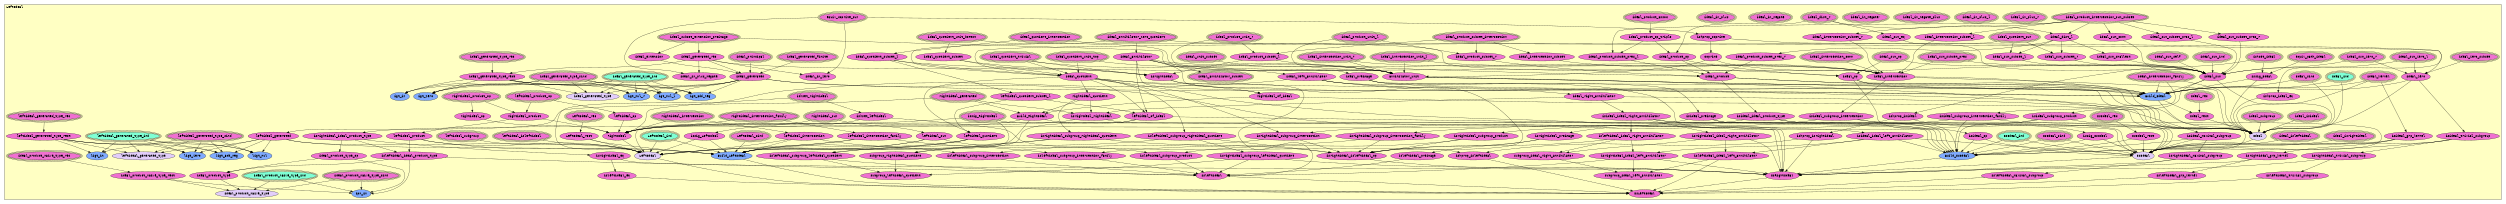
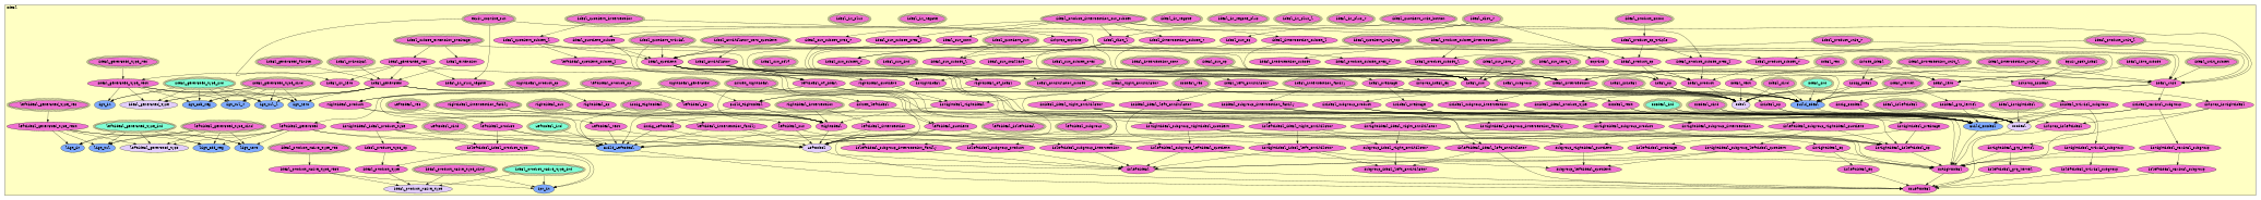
  digraph {
    fontname="DejaVu Sans Mono"
    node [fillcolor="#F070D1" fontname="DejaVu Sans Mono" style=filled]
    edge [fontname="DejaVu Sans Mono"]
    n1 [label=isideal_subgroup_intersection_family]
    n2 [label=isrightideal_subgroup_intersection_family]
    n3 [label=ideal_subset_extension_preimage peripheries=3]
    n4 [label=isleftideal_subgroup_intersection_family]
    n5 [label=ideal_extension]
    n6 [label=ideal_preimage]
    n7 [label=ideal_intersection]
    n8 [label=rightideal_intersection peripheries=3]
    n9 [label=isideal_preimage]
    n10 [label=leftideal_intersection]
    n11 [label=isrightideal_preimage]
    n12 [label=isleftideal_preimage]
    n13 [label=isideal_subgroup_intersection]
    n14 [label=isrightideal_subgroup_intersection]
    n15 [label=ideal_annihilator_zero_quotient peripheries=3]
    n16 [label=isleftideal_subgroup_intersection]
    n17 [label=ideal_annihilator_subset peripheries=3]
-   n18 [label=annihilator_unit]
+   n18 [label=ideal_unit]
    n19 [label=ideal_quotient_intersection peripheries=3]
    n20 [label=isideal_maximal_subgroup]
    n21 [label=ideal_quotient_sum peripheries=3]
    n22 [label=isrightideal_maximal_subgroup]
    n23 [label=ideal_quotient_unit_top peripheries=3]
    n24 [label=isleftideal_maximal_subgroup]
    n25 [label=ideal_quotient_unit_bottom peripheries=3]
    n26 [label=ideal_zero]
    n27 [label=ideal_quotient_trivial peripheries=3]
    n28 [label=isideal_trivial_subgroup]
    n29 [label=ideal_quotient_subset_l]
    n30 [label=leftideal_quotient_subset_l]
    n31 [label=isrightideal_trivial_subgroup]
    n32 [label=isleftideal_trivial_subgroup]
    n33 [label=ideal_quotient_subset]
    n34 [label=isrightideal_eq]
    n35 [label=ideal_product_intersection_sum_subset peripheries=3]
    n36 [label=isleftideal_eq]
    n37 [label=ideal_intersection_unit_r peripheries=3]
    n38 [label=ishprop_ideal_eq]
    n39 [label=ideal_intresection_unit_l peripheries=3]
    n40 [label=ideal_product_unit_r peripheries=3]
    n41 [label=equiv_path_ideal peripheries=3]
    n42 [label=ideal_product_unit_l peripheries=3]
    n43 [label=ideal_in_plus_r peripheries=3]
    n44 [label=ideal_sum_zero_r peripheries=3]
    n45 [label=ideal_in_plus_l peripheries=3]
    n46 [label=ideal_sum_zero_l peripheries=3]
    n47 [label=ideal_in_negate_plus peripheries=3]
    n48 [label=ideal_sum_comm]
    n49 [label=ideal_in_plus_negate]
    n50 [label="ideal_in_negate'" peripheries=3]
    n51 [label=ideal_dist_r peripheries=3]
    n52 [label=ideal_in_negate peripheries=3]
    n53 [label=ideal_dist_l]
    n54 [label=ideal_sum_op peripheries=3]
    n55 [label=ideal_in_plus peripheries=3]
    n56 [label=ideal_sum_eq]
    n57 [label=ideal_in_zero]
    n58 [label=rightideal_of_ideal]
    n59 [label=ideal_sum_subset_pres peripheries=3]
    n60 [label=leftideal_of_ideal]
    n61 [label=ideal_sum_subset_pres_r]
    n62 [label=ishset_ideal peripheries=3]
    n63 [label=ideal_sum_subset_pres_l]
    n64 [label=ishset_rightideal peripheries=3]
    n65 [label=ideal_sum_self peripheries=3]
    n66 [label=ishset_leftideal]
    n67 [label=ideal_sum_smallest]
    n68 [label=ishprop_isideal]
    n69 [label=ideal_product_subset_intersection peripheries=3]
    n70 [label=ishprop_isrightideal]
    n71 [label=ideal_product_assoc peripheries=3]
    n72 [label=ishprop_isleftideal]
    n73 [label=ideal_product_op_triple]
    n74 [label=leftideal_op]
    n75 [label=ideal_product_op]
    n76 [label=rightideal_op]
    n77 [label=ideal_product_subset_pres_r]
    n78 [label=ideal_product_subset_pres_l]
    n79 [label=ideal_op]
    n80 [label=issig_Ideal]
    n81 [label=ideal_product_subset_r]
    n82 [label=ideal_product_subset_l]
    n83 [label=ideal_isideal peripheries=3]
    n84 [label=ideal_sum_subset_r]
    n85 [label=ideal_subgroup peripheries=3]
    n86 [label=ideal_sum_subset_l]
    n87 [label=Ideal_sind peripheries=3]
    n88 [label=ideal_intersection_comm peripheries=3]
    n89 [label=Ideal_rec peripheries=3]
    n90 [label=ideal_intersection_subset]
    n91 [fillcolor="#7FFFD4" label=Ideal_ind peripheries=3]
    n92 [label=ideal_intersection_subset_r]
    n93 [label=Ideal_rect]
    n94 [fillcolor="#7FAAFF" label=Build_Ideal]
    n95 [label=ideal_intersection_subset_l]
    n96 [fillcolor="#E2CDFA" label=Ideal]
    n97 [label=ideal_unit_subset peripheries=3]
    n98 [label=issig_RightIdeal peripheries=3]
    n99 [label=ideal_zero_subset peripheries=3]
    n100 [label=equiv_coprime_sum peripheries=3]
    n101 [label=Build_RightIdeal]
    n102 [label=isrightdeal_rightideal]
    n103 [label=ishprop_coprime]
    n104 [label=RightIdeal]
    n105 [label=Coprime]
    n106 [label=issig_LeftIdeal]
    n107 [label=ideal_annihilator]
    n108 [label=leftideal_isleftideal peripheries=3]
    n109 [label=ideal_right_annihilator]
    n110 [label=leftideal_subgroup peripheries=3]
    n111 [label=isideal_ideal_right_annihilator]
    n112 [label=isrightideal_ideal_right_annihilator]
    n113 [label=LeftIdeal_sind peripheries=3]
    n114 [label=isleftideal_ideal_right_annihilator]
    n115 [label=LeftIdeal_rec peripheries=3]
    n116 [label=subgroup_ideal_right_annihilator]
    n117 [fillcolor="#7FFFD4" label=LeftIdeal_ind peripheries=3]
    n118 [label=ideal_left_annihilator]
    n119 [label=LeftIdeal_rect]
    n120 [fillcolor="#7FAAFF" label=Build_LeftIdeal]
    n121 [label=isideal_ideal_left_annihilator]
    n122 [fillcolor="#E2CDFA" label=LeftIdeal]
    n123 [label=isrightideal_ideal_left_annihilator]
    n124 [label=isleftideal_ideal_left_annihilator]
    n125 [label=isideal_op]
    n126 [label=subgroup_ideal_left_annihilator]
    n127 [label=issig_IsIdeal]
    n128 [label=ideal_quotient]
    n129 [label=ideal_isrightideal peripheries=3]
    n130 [label=rightideal_quotient]
    n131 [label=ideal_isleftideal peripheries=3]
    n132 [label=isleftideal_subgroup_rightideal_quotient]
    n133 [label=IsIdeal_sind peripheries=3]
    n134 [label=isrightideal_subgroup_rightideal_quotient]
    n135 [label=IsIdeal_rec peripheries=3]
    n136 [label=subgroup_rightideal_quotient]
    n137 [fillcolor="#7FFFD4" label=IsIdeal_ind peripheries=3]
    n138 [label=leftideal_quotient]
    n139 [label=IsIdeal_rect]
    n140 [fillcolor="#7FAAFF" label=Build_IsIdeal]
    n141 [label=isrightideal_subgroup_leftideal_quotient]
    n142 [fillcolor="#E2CDFA" label=IsIdeal]
    n143 [label=isleftideal_subgroup_leftideal_quotient]
    n144 [label=subgroup_leftideal_quotient]
    n145 [label=isrightideal]
    n146 [label=isrightideal_isleftideal_op]
    n147 [label=ideal_principal peripheries=3]
    n148 [label=ideal_generated_finite peripheries=3]
    n149 [label=IsRightIdeal]
    n150 [label=isleftideal]
    n151 [label=ideal_generated_rec]
    n152 [label=ideal_generated]
    n153 [label=IsLeftIdeal]
    n154 [label=ideal_generated_type_sind peripheries=3]
    n155 [label=ideal_generated_type_rec peripheries=3]
    n156 [fillcolor="#7FFFD4" label=ideal_generated_type_ind peripheries=3]
    n157 [label=ideal_generated_type_rect]
    n158 [fillcolor="#7FAAFF" label=igt_mul_r]
    n159 [fillcolor="#7FAAFF" label=igt_mul_l]
    n160 [fillcolor="#7FAAFF" label=igt_add_neg]
    n161 [fillcolor="#7FAAFF" label=igt_zero]
    n162 [fillcolor="#7FAAFF" label=igt_in]
    n163 [fillcolor="#E2CDFA" label=ideal_generated_type]
    n164 [label=rightideal_generated peripheries=3]
    n165 [label=leftideal_generated]
    n166 [label=leftideal_generated_type_sind peripheries=3]
    n167 [label=leftideal_generated_type_rec peripheries=3]
    n168 [fillcolor="#7FFFD4" label=leftideal_generated_type_ind peripheries=3]
    n169 [label=leftideal_generated_type_rect]
    n170 [fillcolor="#7FAAFF" label=ligt_mul]
    n171 [fillcolor="#7FAAFF" label=ligt_add_neg]
    n172 [fillcolor="#7FAAFF" label=ligt_zero]
    n173 [fillcolor="#7FAAFF" label=ligt_in]
    n174 [fillcolor="#E2CDFA" label=leftideal_generated_type]
    n175 [label=ideal_kernel peripheries=3]
    n176 [label=isideal_grp_kernel]
    n177 [label=isrightideal_grp_kernel]
    n178 [label=isleftideal_grp_kernel]
    n179 [label=ideal_product]
    n180 [label=rightideal_product_op peripheries=3]
    n181 [label=leftideal_product_op peripheries=3]
    n182 [label=rightideal_product]
    n183 [label=leftideal_product]
    n184 [label=isideal_ideal_product_type]
    n185 [label=isrightideal_ideal_product_type]
    n186 [label=isleftideal_ideal_product_type]
    n187 [label=ideal_product_type_op]
    n188 [label=ideal_product_type]
    n189 [label=ideal_product_naive_type_sind peripheries=3]
    n190 [label=ideal_product_naive_type_rec peripheries=3]
    n191 [fillcolor="#7FFFD4" label=ideal_product_naive_type_ind peripheries=3]
    n192 [label=ideal_product_naive_type_rect]
    n193 [fillcolor="#7FAAFF" label=ipn_in]
    n194 [fillcolor="#E2CDFA" label=ideal_product_naive_type]
    n195 [label=ideal_sum_ind peripheries=3]
    n196 [label=ideal_sum]
    n197 [label=rightideal_sum peripheries=3]
    n198 [label=leftideal_sum]
    n199 [label=isideal_subgroup_product]
    n200 [label=isrightideal_subgroup_product]
    n201 [label=isleftideal_subgroup_product]
    n202 [label=ideal_intersection_family peripheries=3]
    n203 [label=rightideal_intersection_family peripheries=3]
    n204 [label=leftideal_intersection_family]
    subgraph cluster_1 {
      fillcolor="#FFFFC3"
-     label=LeftIdeal
+     label=Ideal
      labeljust=l
      style=filled
      n1
      n2
      n3
      n4
      n5
      n6
      n7
      n8
      n9
      n10
      n11
      n12
      n13
      n14
      n15
      n16
      n17
      n18
      n19
      n20
      n21
      n22
      n23
      n24
      n25
      n26
      n27
      n28
      n29
      n30
      n31
      n32
      n33
      n34
      n35
      n36
      n37
      n38
      n39
      n40
      n41
      n42
      n43
      n44
      n45
      n46
      n47
      n48
      n49
      n50
      n51
      n52
      n53
      n54
      n55
      n56
      n57
      n58
      n59
      n60
      n61
      n62
      n63
      n64
      n65
      n66
      n67
      n68
      n69
      n70
      n71
      n72
      n73
      n74
      n75
      n76
      n77
      n78
      n79
      n80
      n81
      n82
      n83
      n84
      n85
      n86
      n87
      n88
      n89
      n90
      n91
      n92
      n93
      n94
      n95
      n96
      n97
      n98
      n99
      n100
      n101
      n102
      n103
      n104
      n105
      n106
      n107
      n108
      n109
      n110
      n111
      n112
      n113
      n114
      n115
      n116
      n117
      n118
      n119
      n120
      n121
      n122
      n123
      n124
      n125
      n126
      n127
      n128
      n129
      n130
      n131
      n132
      n133
      n134
      n135
      n136
      n137
      n138
      n139
      n140
      n141
      n142
      n143
      n144
      n145
      n146
      n147
      n148
      n149
      n150
      n151
      n152
      n153
      n154
      n155
      n156
      n157
      n158
      n159
      n160
      n161
      n162
      n163
      n164
      n165
      n166
      n167
      n168
      n169
      n170
      n171
      n172
      n173
      n174
      n175
      n176
      n177
      n178
      n179
      n180
      n181
      n182
      n183
      n184
      n185
      n186
      n187
      n188
      n189
      n190
      n191
      n192
      n193
      n194
      n195
      n196
      n197
      n198
      n199
      n200
      n201
      n202
      n203
      n204
    }
    n1 -> n2
    n1 -> n140
    n1 -> n142
    n2 -> n4
    n2 -> n146
    n3 -> n5
    n3 -> n6
    n3 -> n151
    n4 -> n150
    n5 -> n152
    n6 -> n9
    n6 -> n94
    n6 -> n96
    n7 -> n13
    n7 -> n94
    n7 -> n96
    n8 -> n10
    n8 -> n104
    n9 -> n11
    n9 -> n140
    n9 -> n142
    n10 -> n16
    n10 -> n120
    n10 -> n122
    n11 -> n12
    n11 -> n146
    n12 -> n150
    n13 -> n14
    n13 -> n140
    n13 -> n142
    n14 -> n16
    n14 -> n146
    n15 -> n26
    n15 -> n107
    n15 -> n128
    n16 -> n150
    n18 -> n20
    n18 -> n94
    n18 -> n96
    n19 -> n7
    n19 -> n29
    n20 -> n22
    n20 -> n140
    n20 -> n142
    n21 -> n84
    n21 -> n86
    n21 -> n128
    n22 -> n24
    n22 -> n149
    n23 -> n18
    n23 -> n128
    n24 -> n153
    n25 -> n18
    n25 -> n33
    n26 -> n28
    n26 -> n94
    n26 -> n96
    n27 -> n18
    n27 -> n128
    n27 -> n145
    n28 -> n31
    n28 -> n140
    n28 -> n142
    n29 -> n30
    n29 -> n79
    n29 -> n128
    n30 -> n60
    n30 -> n138
    n31 -> n32
    n31 -> n149
    n32 -> n153
    n33 -> n128
    n33 -> n145
    n34 -> n36
    n34 -> n149
    n35 -> n48
    n35 -> n53
    n35 -> n61
    n35 -> n63
    n35 -> n78
    n35 -> n92
    n35 -> n95
    n36 -> n153
    n37 -> n7
    n37 -> n18
    n38 -> n96
    n39 -> n7
    n39 -> n18
    n40 -> n18
    n40 -> n82
+   n41 -> n68
    n41 -> n80
    n42 -> n18
    n42 -> n81
    n44 -> n26
    n44 -> n196
    n46 -> n26
    n46 -> n196
    n48 -> n196
    n51 -> n53
    n51 -> n56
    n51 -> n75
    n53 -> n67
    n53 -> n77
    n53 -> n84
    n53 -> n86
    n54 -> n79
    n54 -> n196
    n56 -> n196
    n58 -> n96
    n58 -> n101
    n59 -> n7
    n59 -> n196
    n60 -> n96
    n60 -> n120
    n60 -> n122
    n61 -> n196
    n62 -> n68
    n62 -> n80
    n63 -> n196
    n64 -> n66
    n64 -> n104
    n65 -> n196
    n66 -> n72
    n66 -> n106
    n67 -> n196
    n68 -> n70
    n68 -> n127
    n69 -> n81
    n69 -> n82
    n69 -> n90
    n70 -> n72
    n70 -> n149
    n71 -> n73
    n72 -> n153
    n73 -> n75
    n73 -> n78
    n74 -> n104
    n75 -> n79
    n75 -> n179
    n76 -> n104
    n77 -> n179
    n78 -> n179
    n79 -> n94
    n79 -> n96
    n79 -> n125
    n80 -> n94
    n80 -> n96
    n81 -> n179
    n82 -> n145
    n82 -> n179
    n83 -> n96
    n84 -> n196
    n85 -> n96
    n86 -> n196
    n87 -> n94
    n87 -> n96
    n88 -> n7
    n89 -> n93
    n90 -> n7
    n91 -> n94
    n91 -> n96
    n92 -> n7
-   n94 -> n93
+   n93 -> n94
    n93 -> n96
    n94 -> n142
    n95 -> n7
    n96 -> n142
    n97 -> n18
    n98 -> n104
    n98 -> n120
    n98 -> n149
    n99 -> n26
    n100 -> n49
    n100 -> n57
    n100 -> n103
    n101 -> n104
    n101 -> n120
    n101 -> n149
    n102 -> n104
    n102 -> n149
    n103 -> n38
    n103 -> n105
    n104 -> n122
    n105 -> n18
    n105 -> n196
    n106 -> n120
    n106 -> n122
    n107 -> n7
    n107 -> n17
    n107 -> n58
    n107 -> n60
    n107 -> n109
    n107 -> n118
    n108 -> n122
    n109 -> n96
    n109 -> n102
    n109 -> n111
    n110 -> n122
    n111 -> n112
    n111 -> n114
    n111 -> n140
    n111 -> n142
    n112 -> n116
    n112 -> n124
    n112 -> n149
    n113 -> n120
    n114 -> n116
    n114 -> n123
    n114 -> n146
    n115 -> n119
    n116 -> n126
    n117 -> n120
-   n117 -> n122
+   n64 -> n122
    n118 -> n94
    n118 -> n96
    n118 -> n121
    n118 -> n122
    n119 -> n120
    n119 -> n122
    n120 -> n153
    n121 -> n123
    n121 -> n124
    n121 -> n140
    n121 -> n142
    n122 -> n153
    n123 -> n126
    n123 -> n149
    n123 -> n150
    n124 -> n126
    n124 -> n153
    n125 -> n140
    n125 -> n142
    n127 -> n140
    n127 -> n142
    n128 -> n14
    n128 -> n58
    n128 -> n60
    n128 -> n94
    n128 -> n130
    n128 -> n132
    n128 -> n138
    n128 -> n140
    n129 -> n142
    n130 -> n101
    n130 -> n102
    n130 -> n134
    n131 -> n142
    n132 -> n136
    n132 -> n141
    n132 -> n146
    n133 -> n140
    n133 -> n142
    n134 -> n136
    n134 -> n143
    n134 -> n146
    n135 -> n139
    n136 -> n144
    n137 -> n140
    n137 -> n142
    n138 -> n120
    n138 -> n122
    n138 -> n143
    n139 -> n140
    n139 -> n142
    n140 -> n149
    n141 -> n144
    n141 -> n149
    n141 -> n150
    n142 -> n149
    n143 -> n144
    n143 -> n150
    n145 -> n146
    n145 -> n150
    n146 -> n149
    n147 -> n152
    n148 -> n152
    n149 -> n153
    n150 -> n153
    n151 -> n49
    n151 -> n57
    n151 -> n145
    n151 -> n152
    n151 -> n157
    n152 -> n94
+   n152 -> n96
    n152 -> n140
    n152 -> n158
    n152 -> n159
    n152 -> n160
    n152 -> n161
    n152 -> n163
    n154 -> n158
    n154 -> n159
    n154 -> n160
    n154 -> n161
    n154 -> n162
    n154 -> n163
    n155 -> n157
    n156 -> n158
    n156 -> n159
    n156 -> n160
    n156 -> n161
    n156 -> n162
    n156 -> n163
    n157 -> n158
    n157 -> n159
    n157 -> n160
    n157 -> n161
    n157 -> n162
    n157 -> n163
    n164 -> n101
    n164 -> n102
    n164 -> n165
    n165 -> n120
    n165 -> n122
    n165 -> n170
    n165 -> n171
    n165 -> n172
    n165 -> n174
    n166 -> n170
    n166 -> n171
    n166 -> n172
    n166 -> n173
    n166 -> n174
    n167 -> n169
    n168 -> n170
    n168 -> n171
    n168 -> n172
    n168 -> n173
    n168 -> n174
    n169 -> n170
    n169 -> n171
    n169 -> n172
    n169 -> n173
    n169 -> n174
    n175 -> n94
    n175 -> n96
    n175 -> n176
    n176 -> n140
    n176 -> n142
    n176 -> n177
    n177 -> n149
    n177 -> n178
    n178 -> n153
    n179 -> n94
    n179 -> n96
    n179 -> n184
    n180 -> n76
    n180 -> n182
    n181 -> n74
    n181 -> n182
    n182 -> n104
    n182 -> n183
    n183 -> n120
    n183 -> n122
    n183 -> n186
    n184 -> n140
    n184 -> n142
    n184 -> n185
    n185 -> n34
    n185 -> n186
    n185 -> n187
    n186 -> n150
    n186 -> n188
    n186 -> n193
    n187 -> n188
    n187 -> n193
    n188 -> n194
    n189 -> n193
    n189 -> n194
    n190 -> n192
    n191 -> n193
    n191 -> n194
    n192 -> n193
    n192 -> n194
    n195 -> n196
    n196 -> n94
    n196 -> n96
    n196 -> n199
    n197 -> n104
    n197 -> n198
    n198 -> n120
    n198 -> n122
    n198 -> n201
    n199 -> n140
    n199 -> n142
    n199 -> n200
    n200 -> n146
    n200 -> n201
    n201 -> n150
    n202 -> n1
    n202 -> n94
    n202 -> n96
    n203 -> n104
    n203 -> n204
    n204 -> n4
    n204 -> n120
    n204 -> n122
  }
